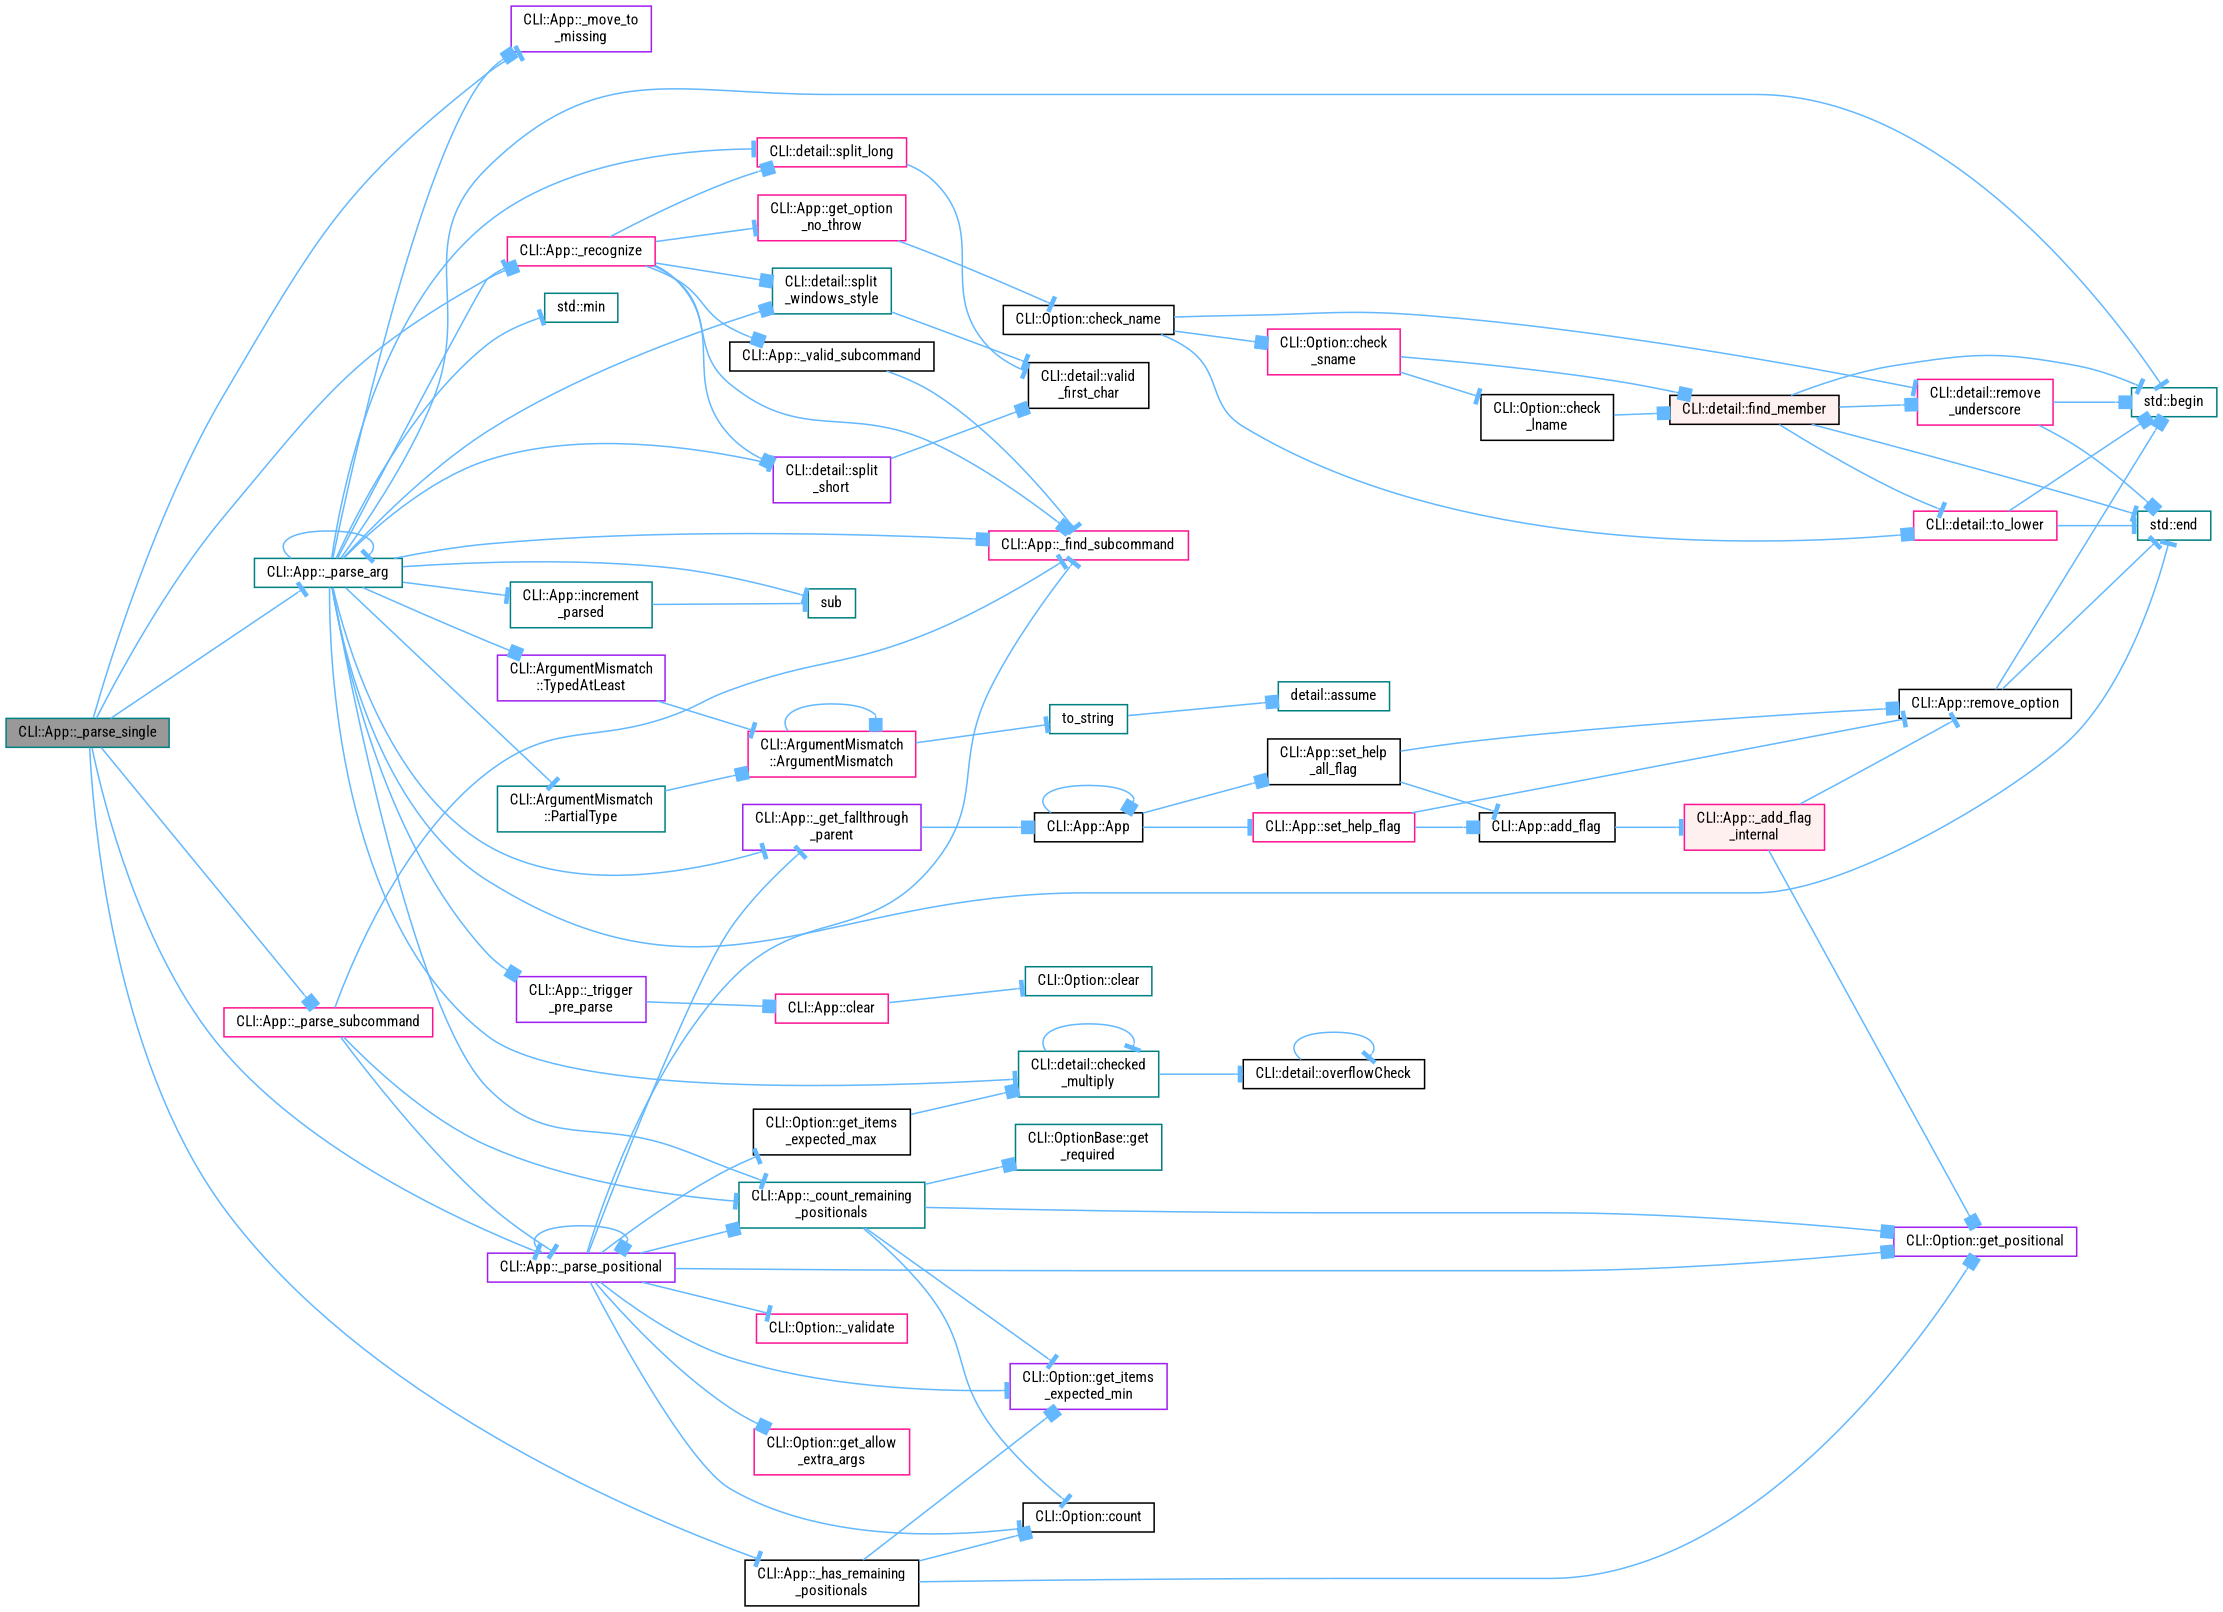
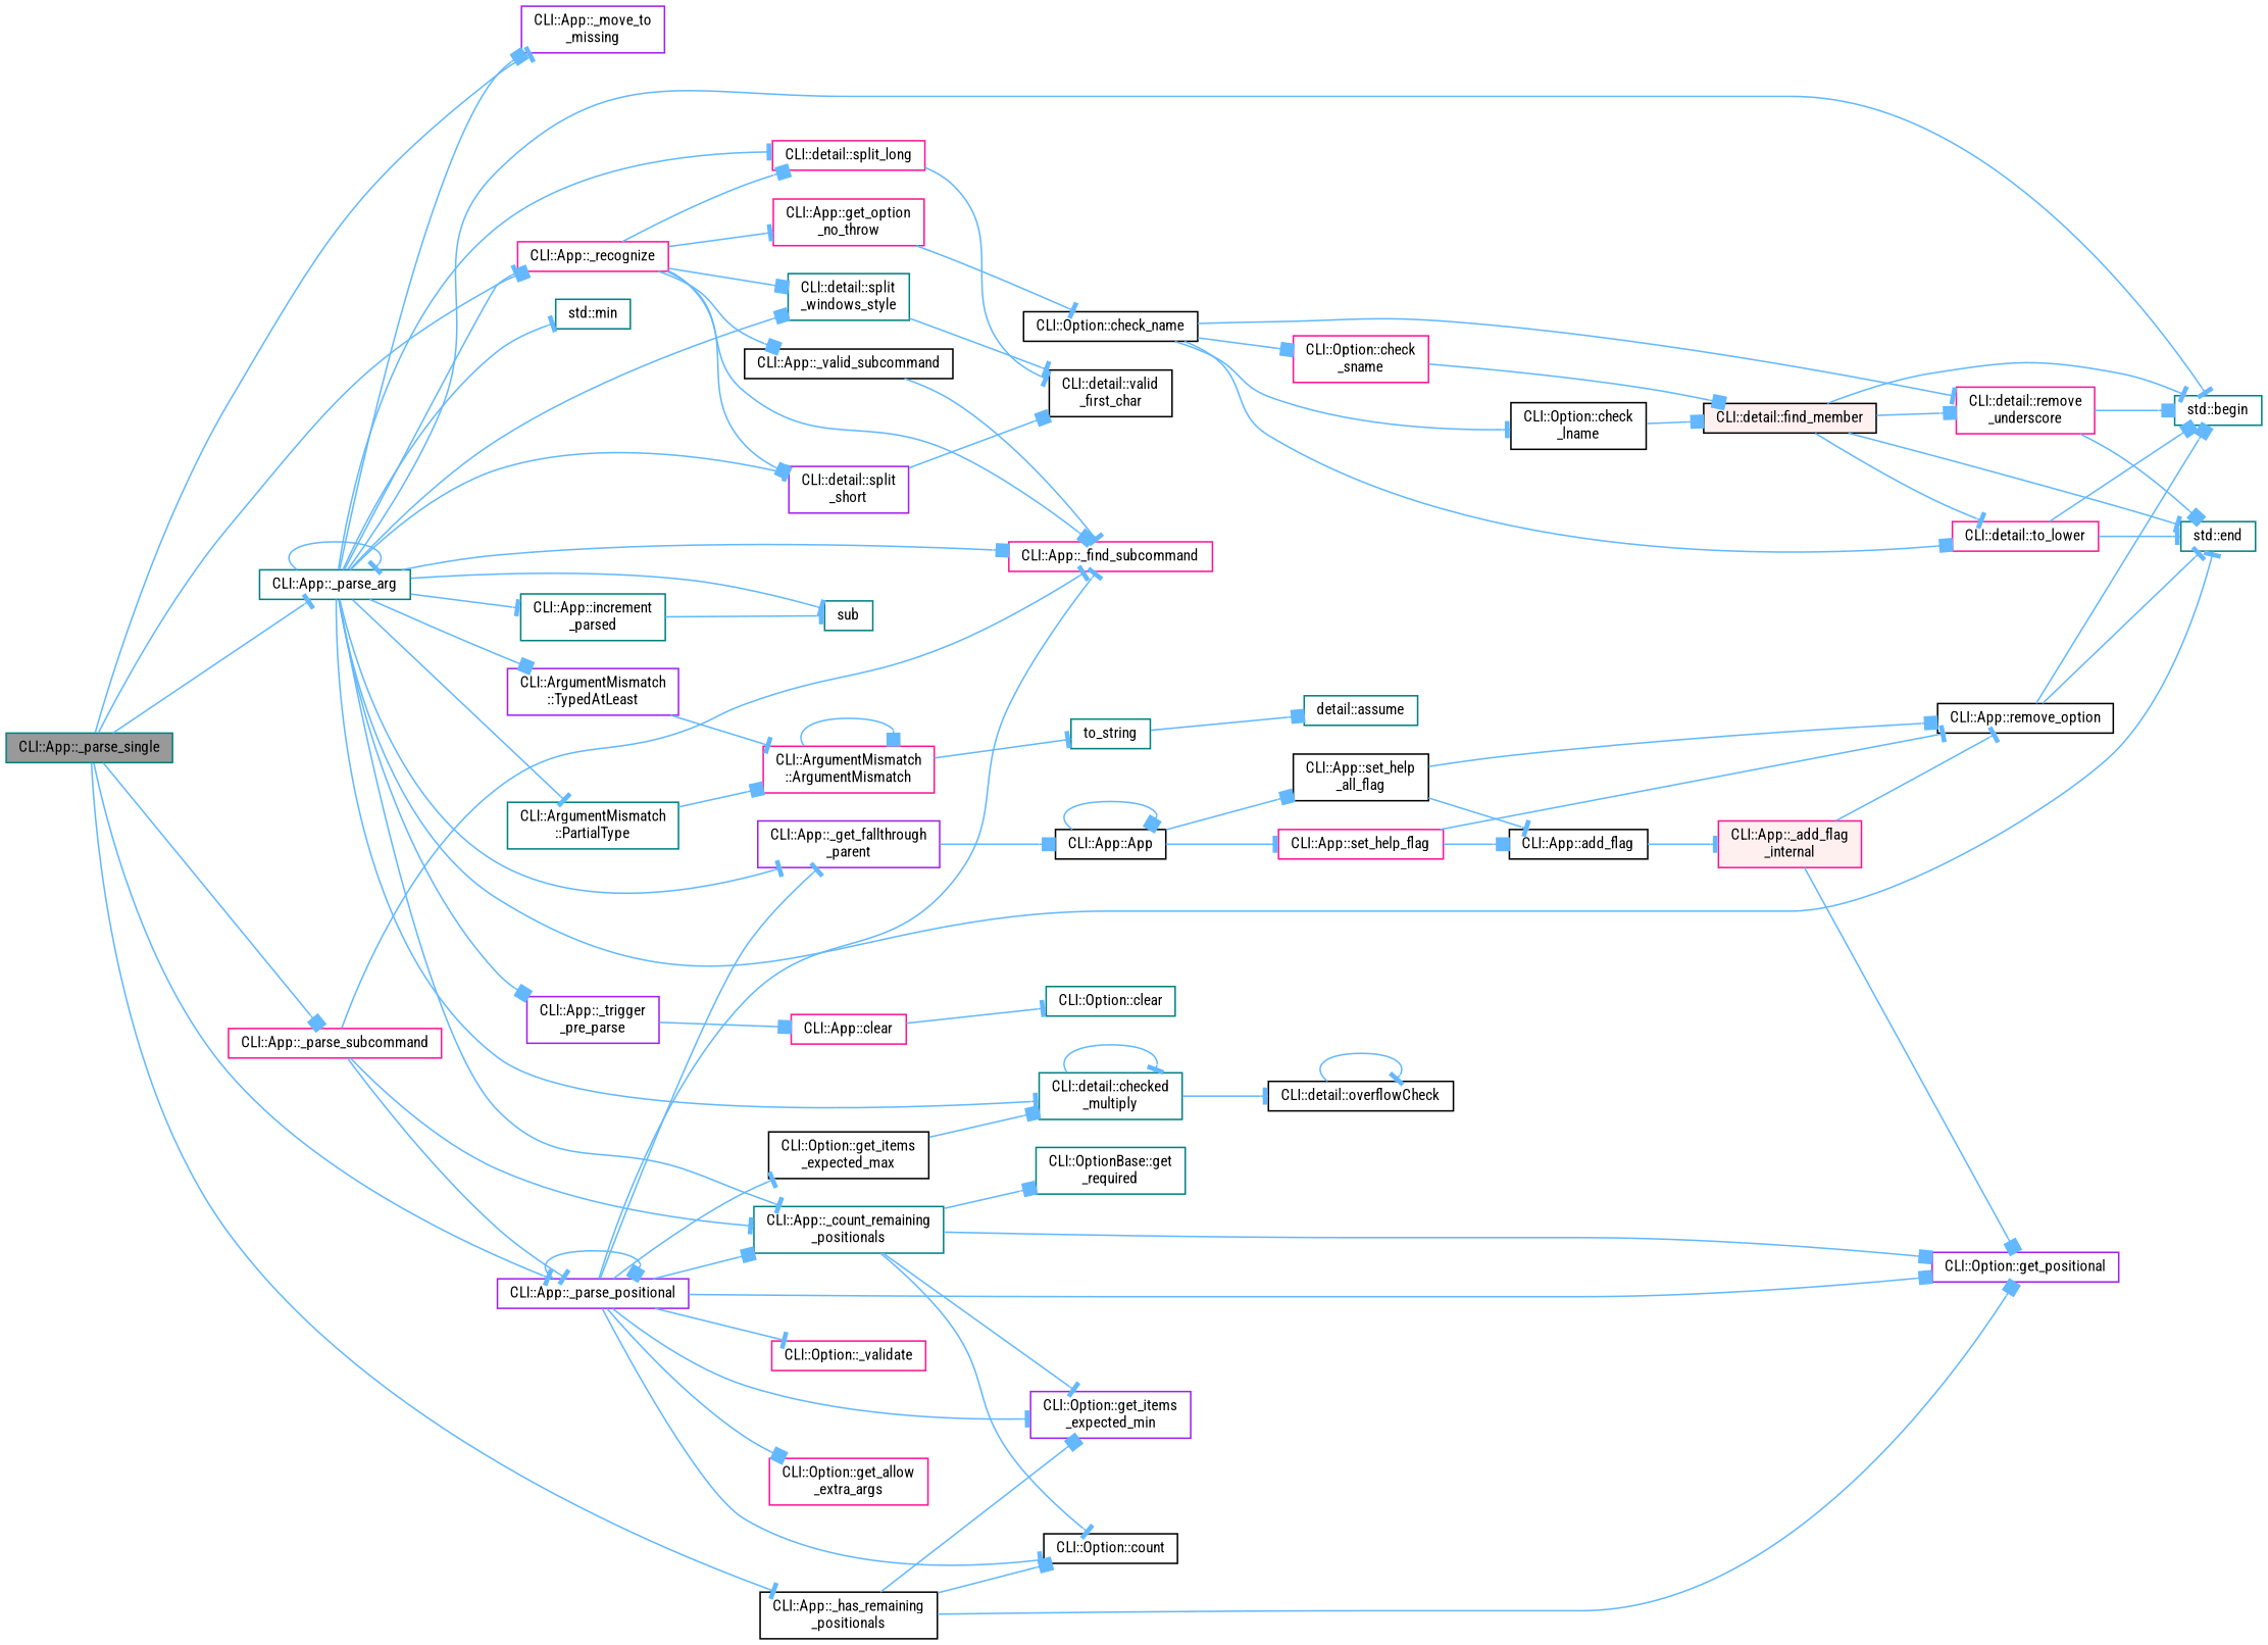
  digraph {
    fontname="Roboto Condensed"
    rankdir=LR
    node [color=teal fillcolor=white fontname="Roboto Condensed" fontsize=10 shape=box style=filled]
    edge [arrowhead=tee color=steelblue1 fontname="Roboto Condensed" fontsize=10 labelfontname=Helvetica labelfontsize=10 style=solid]
    n1 [fillcolor=grey60 fontcolor=black height=0.2 label="CLI::App::_parse_single" width=0.4]
    n2 [color=black height=0.2 label="CLI::App::_has_remaining\l_positionals" width=0.4]
    n3 [color=purple height=0.2 label="CLI::App::_move_to\l_missing" width=0.4]
    n4 [height=0.2 label="CLI::App::_parse_arg" width=0.4]
    n5 [color=deeppink height=0.2 label="CLI::App::_recognize" width=0.4]
    n6 [color=purple height=0.2 label="CLI::App::_parse_positional" width=0.4]
    n7 [color=deeppink height=0.2 label="CLI::App::_parse_subcommand" width=0.4]
    n8 [color=black height=0.2 label="CLI::Option::count" width=0.4]
    n9 [color=purple height=0.2 label="CLI::Option::get_items\l_expected_min" width=0.4]
    n10 [color=purple height=0.2 label="CLI::Option::get_positional" width=0.4]
    n11 [height=0.2 label="CLI::App::_count_remaining\l_positionals" width=0.4]
    n12 [color=deeppink height=0.2 label="CLI::App::_find_subcommand" width=0.4]
    n13 [color=purple height=0.2 label="CLI::App::_get_fallthrough\l_parent" width=0.4]
    n14 [height=0.2 label="std::begin" width=0.4]
    n15 [height=0.2 label="std::end" width=0.4]
    n16 [color=deeppink height=0.2 label="CLI::detail::split_long" width=0.4]
    n17 [color=purple height=0.2 label="CLI::detail::split\l_short" width=0.4]
    n18 [height=0.2 label="CLI::detail::split\l_windows_style" width=0.4]
    n19 [color=purple height=0.2 label="CLI::App::_trigger\l_pre_parse" width=0.4]
    n20 [height=0.2 label="CLI::detail::checked\l_multiply" width=0.4]
    n21 [height=0.2 label="CLI::App::increment\l_parsed" width=0.4]
    n22 [height=0.2 label=sub width=0.4]
    n23 [height=0.2 label="std::min" width=0.4]
    n24 [height=0.2 label="CLI::ArgumentMismatch\l::PartialType" width=0.4]
    n25 [color=purple height=0.2 label="CLI::ArgumentMismatch\l::TypedAtLeast" width=0.4]
    n26 [color=black height=0.2 label="CLI::App::_valid_subcommand" width=0.4]
    n27 [color=deeppink height=0.2 label="CLI::App::get_option\l_no_throw" width=0.4]
    n28 [color=deeppink height=0.2 label="CLI::Option::_validate" width=0.4]
    n29 [color=deeppink height=0.2 label="CLI::Option::get_allow\l_extra_args" width=0.4]
    n30 [color=black height=0.2 label="CLI::Option::get_items\l_expected_max" width=0.4]
    n31 [height=0.2 label="CLI::OptionBase::get\l_required" width=0.4]
    n32 [color=black height=0.2 label="CLI::App::App" width=0.4]
    n33 [color=black height=0.2 label="CLI::detail::valid\l_first_char" width=0.4]
    n34 [color=deeppink height=0.2 label="CLI::App::clear" width=0.4]
    n35 [color=black height=0.2 label="CLI::detail::overflowCheck" width=0.4]
    n36 [color=deeppink height=0.2 label="CLI::ArgumentMismatch\l::ArgumentMismatch" width=0.4]
    n37 [color=black height=0.2 label="CLI::App::set_help\l_all_flag" width=0.4]
    n38 [color=deeppink height=0.2 label="CLI::App::set_help_flag" width=0.4]
    n39 [color=black height=0.2 label="CLI::App::add_flag" width=0.4]
    n40 [color=black height=0.2 label="CLI::App::remove_option" width=0.4]
    n41 [color=deeppink fillcolor="#FFF0F0" height=0.2 label="CLI::App::_add_flag\l_internal" width=0.4]
    n42 [color=black height=0.2 label="CLI::Option::check_name" width=0.4]
    n43 [color=black height=0.2 label="CLI::Option::check\l_lname" width=0.4]
    n44 [color=deeppink height=0.2 label="CLI::detail::remove\l_underscore" width=0.4]
    n45 [color=deeppink height=0.2 label="CLI::detail::to_lower" width=0.4]
    n46 [color=deeppink height=0.2 label="CLI::Option::check\l_sname" width=0.4]
    n47 [color=black fillcolor="#FFF0F0" height=0.2 label="CLI::detail::find_member" width=0.4]
    n48 [height=0.2 label="CLI::Option::clear" width=0.4]
    n49 [height=0.2 label=to_string width=0.4]
    n50 [height=0.2 label="detail::assume" width=0.4]
    n1 -> n2
    n1 -> n3
    n1 -> n4
    n1 -> n5 [arrowhead=box]
    n1 -> n6
    n1 -> n7 [arrowhead=box]
    n2 -> n8 [arrowhead=box]
    n2 -> n9 [arrowhead=box]
    n2 -> n10 [arrowhead=box]
    n4 -> n3 [arrowhead=box]
    n4 -> n4
    n4 -> n5
    n4 -> n11
    n4 -> n12 [arrowhead=box]
    n4 -> n13
    n4 -> n14
    n4 -> n15
    n4 -> n16
    n4 -> n17
    n4 -> n18 [arrowhead=box]
    n4 -> n19 [arrowhead=box]
    n4 -> n20
    n4 -> n21
    n4 -> n22
    n4 -> n23
    n4 -> n24
    n4 -> n25 [arrowhead=box]
    n5 -> n12 [arrowhead=box]
    n5 -> n16 [arrowhead=box]
    n5 -> n17 [arrowhead=box]
    n5 -> n18 [arrowhead=box]
    n5 -> n26 [arrowhead=box]
    n5 -> n27
    n6 -> n6 [arrowhead=box]
    n6 -> n8
    n6 -> n9
    n6 -> n10 [arrowhead=box]
    n6 -> n11 [arrowhead=box]
    n6 -> n12
    n6 -> n13
    n6 -> n28
    n6 -> n29 [arrowhead=box]
    n6 -> n30
    n7 -> n6
    n7 -> n11
    n7 -> n12
    n11 -> n8
    n11 -> n9
    n11 -> n10 [arrowhead=box]
    n11 -> n31 [arrowhead=box]
    n13 -> n32 [arrowhead=box]
    n16 -> n33
    n17 -> n33 [arrowhead=box]
    n18 -> n33
    n19 -> n34 [arrowhead=box]
    n20 -> n20
    n20 -> n35
    n21 -> n22
    n24 -> n36 [arrowhead=box]
    n25 -> n36
    n26 -> n12
    n27 -> n42
    n30 -> n20 [arrowhead=box]
    n32 -> n32 [arrowhead=box]
    n32 -> n37 [arrowhead=box]
    n32 -> n38
    n34 -> n48
    n35 -> n35
    n36 -> n36 [arrowhead=box]
    n36 -> n49
    n37 -> n39
    n37 -> n40 [arrowhead=box]
    n38 -> n39 [arrowhead=box]
    n38 -> n40
    n39 -> n41
    n40 -> n14 [arrowhead=box]
    n40 -> n15
    n41 -> n10 [arrowhead=box]
    n41 -> n40
-   n46 -> n43
+   n42 -> n43
    n42 -> n44
    n42 -> n45 [arrowhead=box]
    n42 -> n46 [arrowhead=box]
    n43 -> n47 [arrowhead=box]
    n44 -> n14 [arrowhead=box]
    n44 -> n15 [arrowhead=box]
    n45 -> n14 [arrowhead=box]
    n45 -> n15
    n46 -> n47 [arrowhead=box]
    n47 -> n14
    n47 -> n15
    n47 -> n44 [arrowhead=box]
    n47 -> n45
    n49 -> n50 [arrowhead=box]
  }
